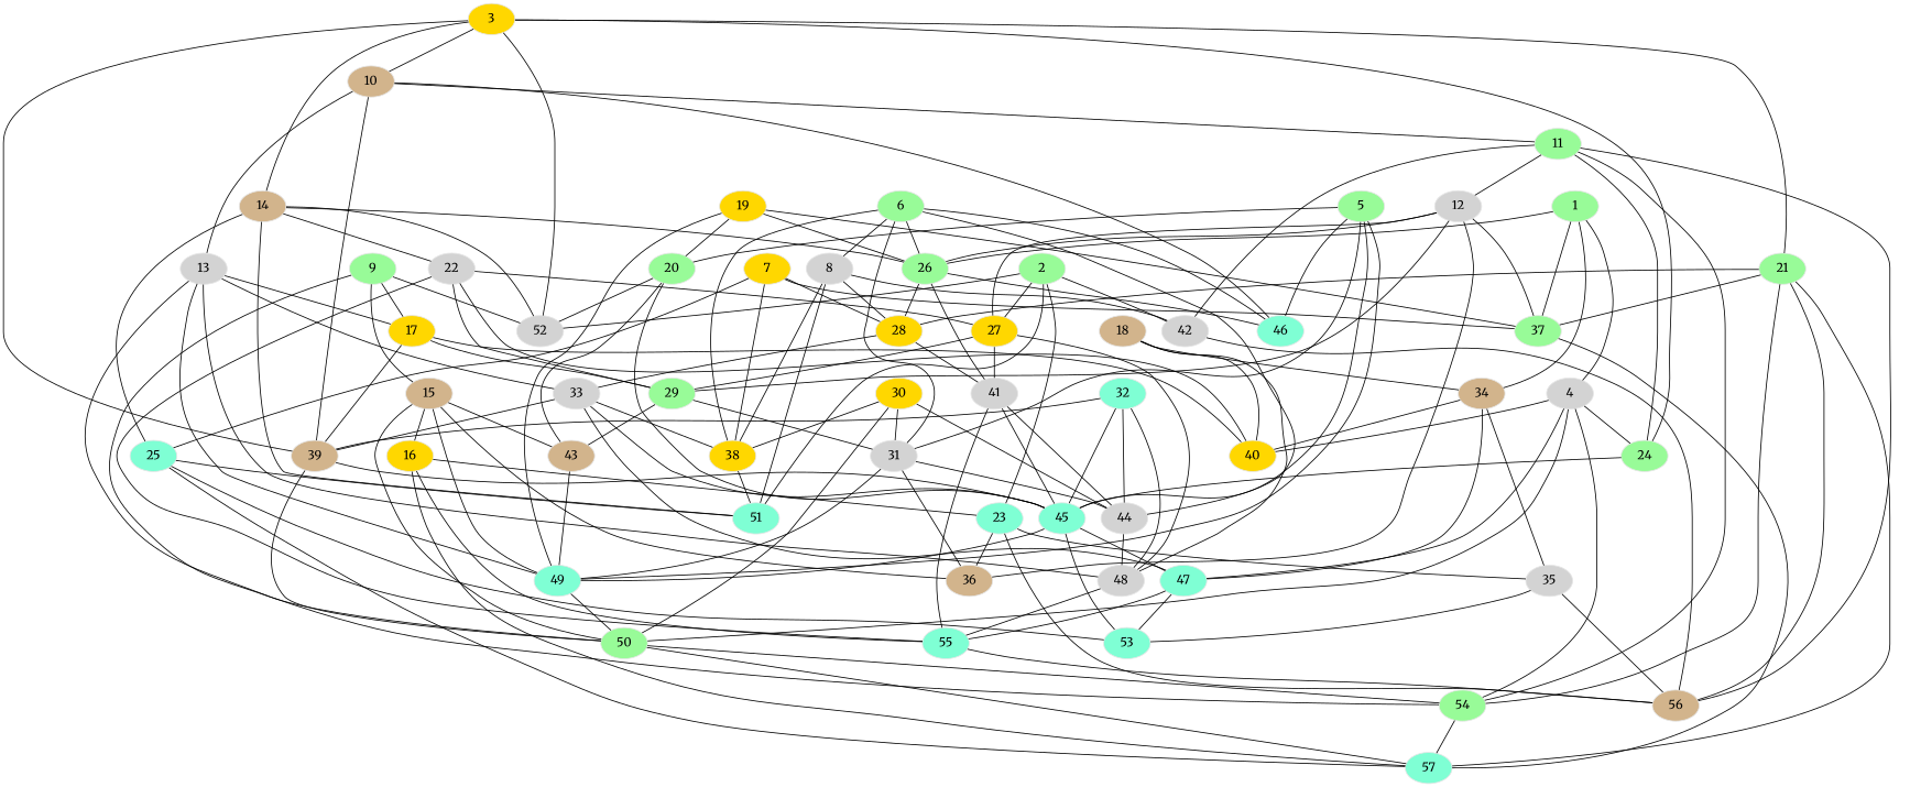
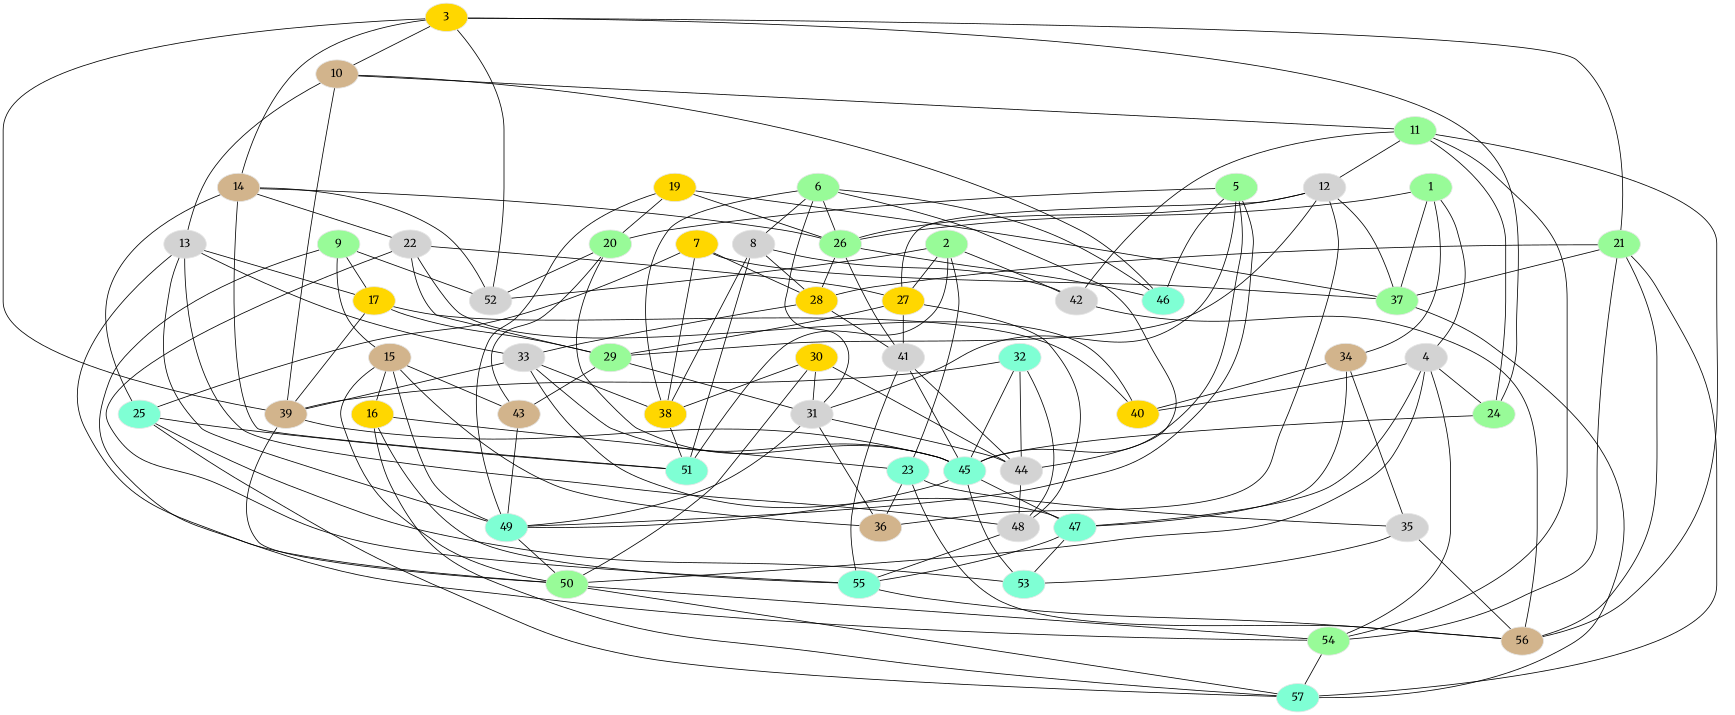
  graph {
    fontname=Merriweather
    node [color=gray90 fillcolor=palegreen fontname=Merriweather style=filled]
    edge [fontname=Merriweather weight=1.0]
    4 [fillcolor=lightgrey]
    1
    26
    34 [fillcolor=tan]
    37
    24
    40 [fillcolor=gold]
    47 [fillcolor=aquamarine]
    50
    54
    46 [fillcolor=aquamarine]
    28 [fillcolor=gold]
    41 [fillcolor=lightgrey]
    35 [fillcolor=lightgrey]
    57 [fillcolor=aquamarine]
    23 [fillcolor=aquamarine]
    2
    27 [fillcolor=gold]
    42 [fillcolor=lightgrey]
    51 [fillcolor=aquamarine]
    52 [fillcolor=lightgrey]
    56 [fillcolor=tan]
    36 [fillcolor=tan]
    29
    48 [fillcolor=lightgrey]
    3 [fillcolor=gold]
    10 [fillcolor=tan]
    14 [fillcolor=tan]
    21
    39 [fillcolor=tan]
    11
    13 [fillcolor=lightgrey]
    25 [fillcolor=aquamarine]
    22 [fillcolor=lightgrey]
    45 [fillcolor=aquamarine]
    55 [fillcolor=aquamarine]
    53 [fillcolor=aquamarine]
    5
    20
    31 [fillcolor=lightgrey]
    49 [fillcolor=aquamarine]
    43 [fillcolor=tan]
    44 [fillcolor=lightgrey]
    6
    8 [fillcolor=lightgrey]
    38 [fillcolor=gold]
    7 [fillcolor=gold]
    33 [fillcolor=lightgrey]
    9
    15 [fillcolor=tan]
    17 [fillcolor=gold]
    16 [fillcolor=gold]
    12 [fillcolor=lightgrey]
-   18 [fillcolor=tan]
    19 [fillcolor=gold]
    30 [fillcolor=gold]
    32 [fillcolor=aquamarine]
    4 -- 24
    4 -- 40
    4 -- 47
    4 -- 50
    4 -- 54
    1 -- 4
    1 -- 26
    1 -- 34
    1 -- 37
    26 -- 46
    26 -- 28
    26 -- 41
    34 -- 40
    34 -- 47
    34 -- 35
    37 -- 57
    24 -- 45
    47 -- 55
    47 -- 53
    50 -- 54
    50 -- 57
    54 -- 57
    28 -- 41
    28 -- 33
    41 -- 45
    41 -- 55
    41 -- 44
    35 -- 56
    35 -- 53 [weight=2.0]
    23 -- 35 [weight=2.0]
    23 -- 56
    23 -- 36
    2 -- 23
    2 -- 27
    2 -- 42
    2 -- 51
    2 -- 52 [weight=2.0]
    27 -- 41
    27 -- 29
    27 -- 48
    42 -- 56
    29 -- 31
    29 -- 43
    48 -- 55
    3 -- 24
    3 -- 52
    3 -- 10
    3 -- 14
    3 -- 21
    3 -- 39
    10 -- 46
    10 -- 39 [weight=2.0]
    10 -- 11
    10 -- 13
    14 -- 26 [weight=2.0]
    14 -- 51
    14 -- 52
    14 -- 25
    14 -- 22 [weight=2.0]
    21 -- 37
    21 -- 54
    21 -- 28
    21 -- 57
    21 -- 56
    39 -- 50
    39 -- 45
    11 -- 24
    11 -- 54
    11 -- 42
    11 -- 56
    11 -- 12
    13 -- 50
    13 -- 48
    13 -- 49
    13 -- 33
    13 -- 17
    25 -- 57
    25 -- 51
    25 -- 53 [weight=2.0]
    22 -- 40
    22 -- 27
    22 -- 29
    22 -- 55
    45 -- 47
    45 -- 53
    45 -- 49
    55 -- 56
    5 -- 46
    5 -- 45
    5 -- 20
    5 -- 31 [weight=2.0]
    5 -- 49
    20 -- 52
    20 -- 45
    20 -- 43
    31 -- 36
    31 -- 49
    31 -- 44
    49 -- 50
    43 -- 49
    44 -- 48
    6 -- 26
    6 -- 46
    6 -- 31
    6 -- 44
    6 -- 8
    6 -- 38
    8 -- 28
    8 -- 42
    8 -- 51 [weight=2.0]
    8 -- 38
    38 -- 51
    7 -- 37
    7 -- 28
    7 -- 25
    7 -- 38
    33 -- 47
    33 -- 39
    33 -- 45
    33 -- 38
    9 -- 54
    9 -- 52
    9 -- 15
    9 -- 17
    15 -- 50
    15 -- 36
    15 -- 49
    15 -- 43
    15 -- 16
    17 -- 40 [weight=2.0]
    17 -- 29
    17 -- 39
    16 -- 57
    16 -- 23
    16 -- 55
    12 -- 26
    12 -- 37
    12 -- 27
    12 -- 36
    12 -- 29
-   18 -- 34 [weight=2.0]
-   18 -- 40
-   18 -- 48
    19 -- 26 [weight=2.0]
    19 -- 37
    19 -- 20 [weight=2.0]
    19 -- 49
    30 -- 50
    30 -- 31
    30 -- 44
    30 -- 38
    32 -- 48
    32 -- 39
    32 -- 45
    32 -- 44
  }
